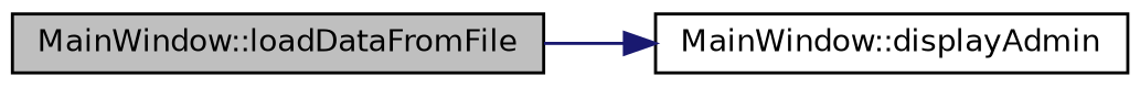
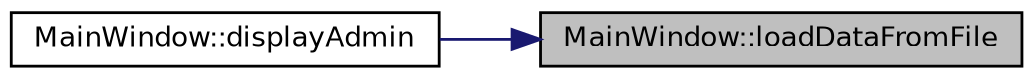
  digraph {
    rankdir=RL
    node [color=black fontname=Helvetica fontsize=10 shape=record style=filled]
    n1 [fillcolor=grey75 fontcolor=black height=0.2 label="MainWindow::loadDataFromFile" width=0.4]
    n2 [fillcolor=white height=0.2 label="MainWindow::displayAdmin" width=0.4]
-   n2 -> n1 [color=midnightblue dir=back fontname=Helvetica fontsize=10 labelfontname=Helvetica labelfontsize=10 style=solid]
+   n1 -> n2 [color=midnightblue dir=back fontname=Helvetica fontsize=10 labelfontname=Helvetica labelfontsize=10 style=solid]
  }
